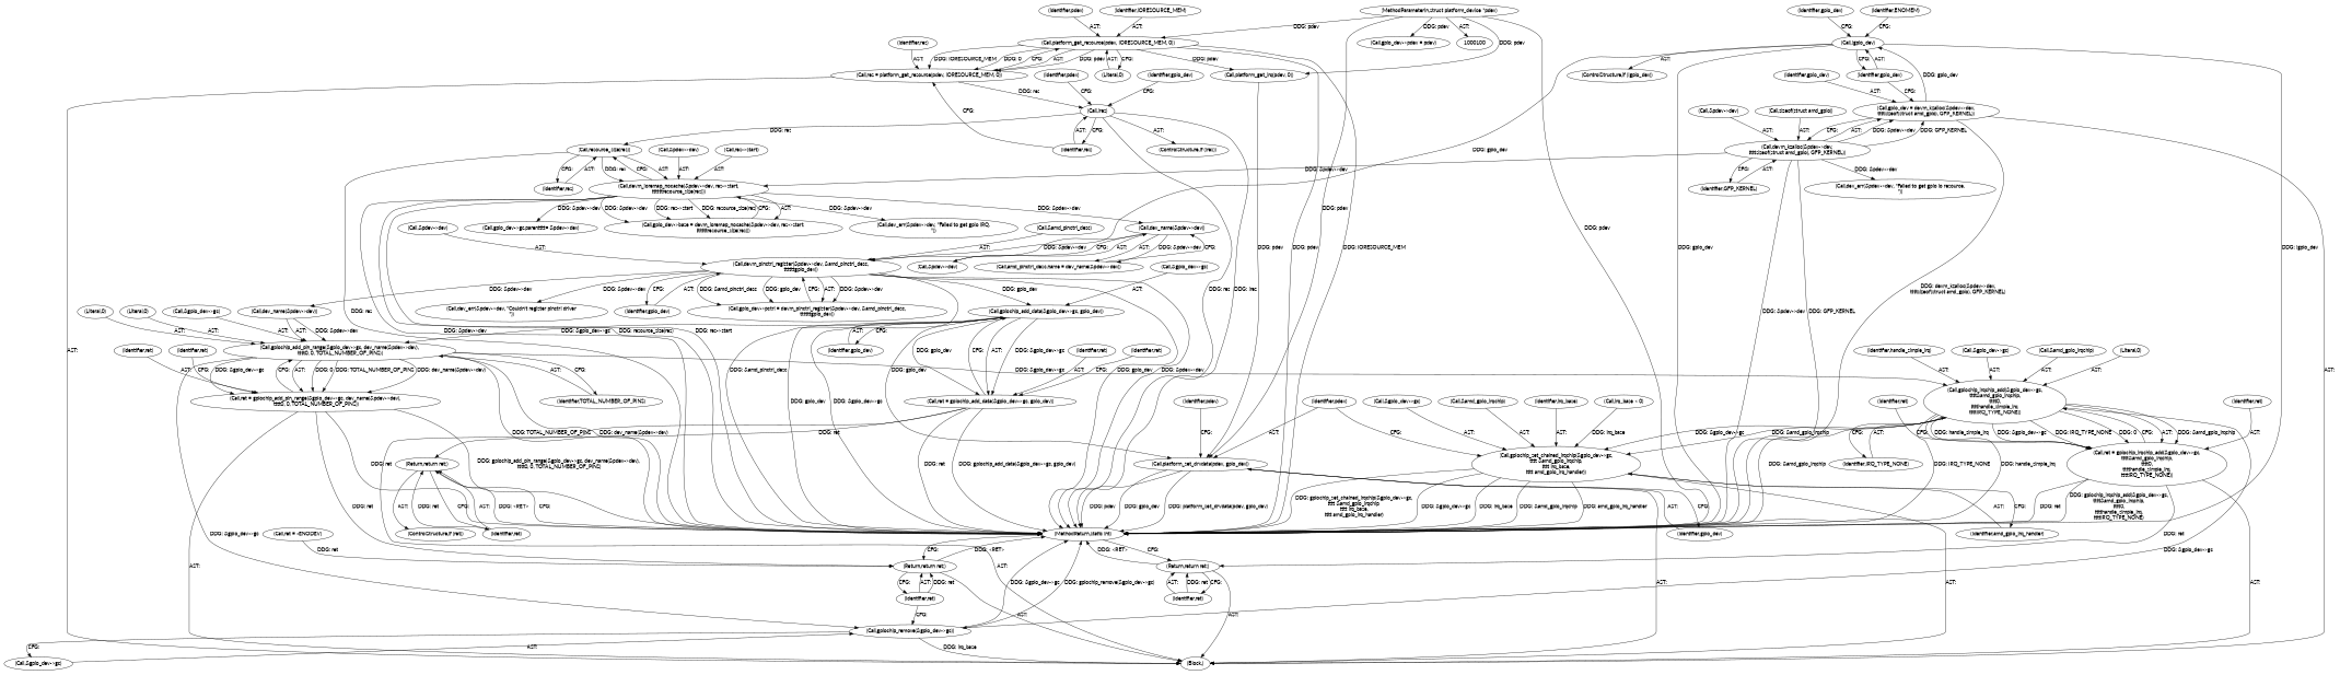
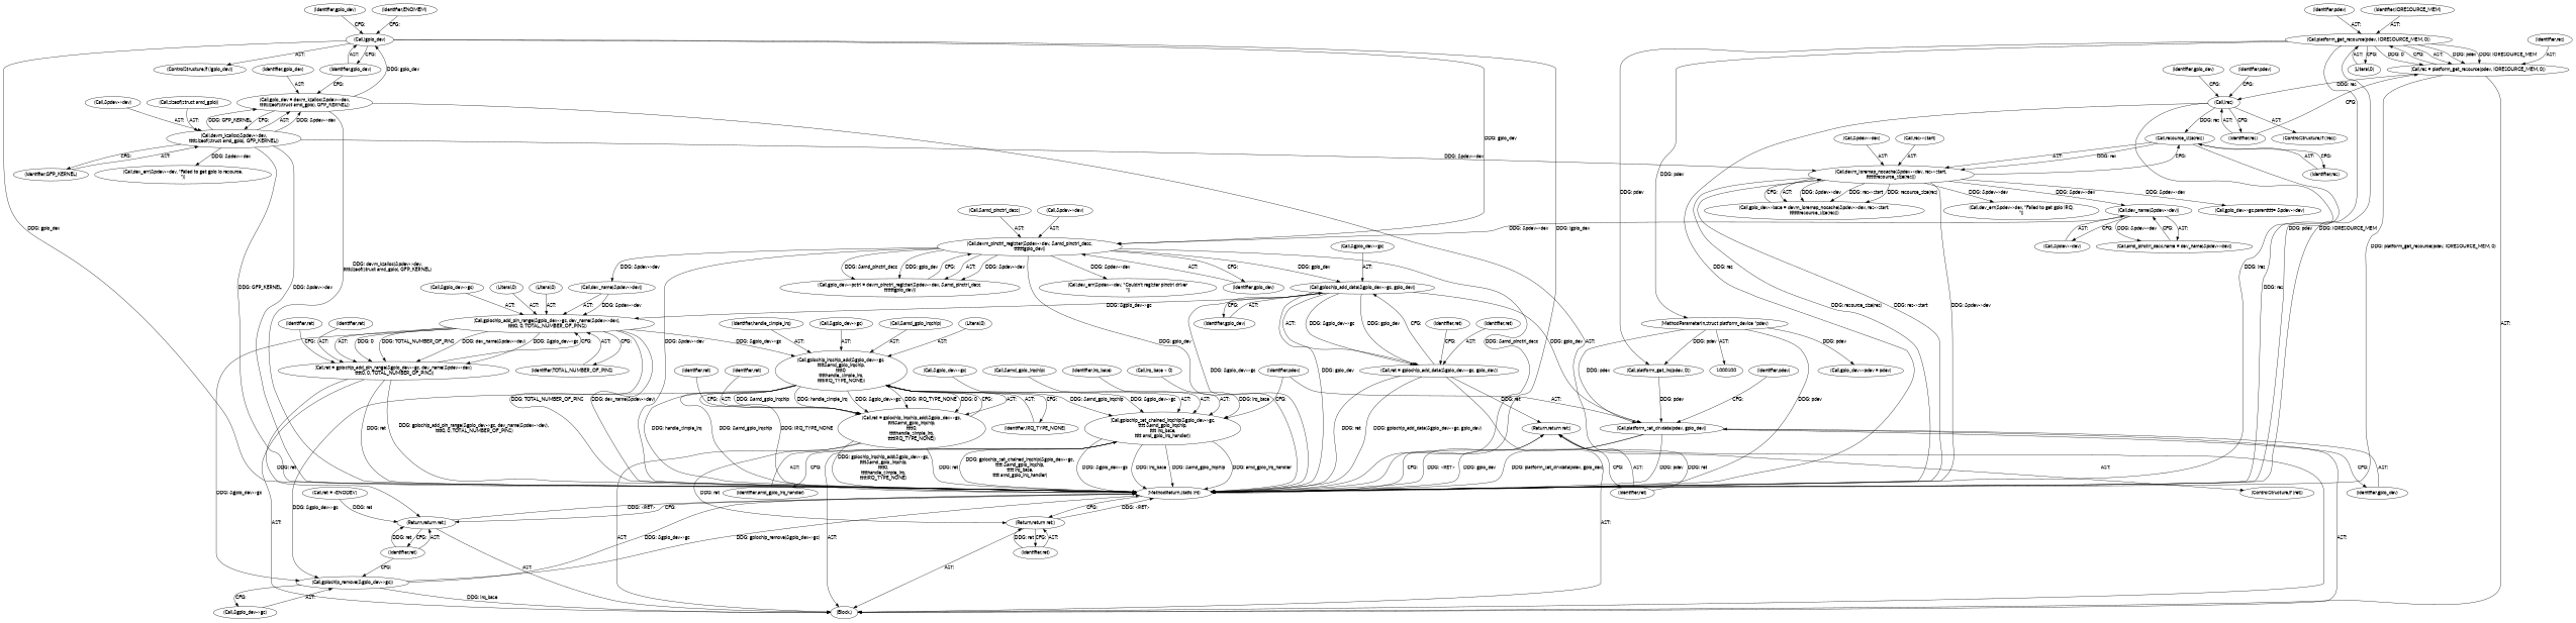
  digraph {
    fontname=Lato
    node [fontname=Lato]
    edge [fontname=Lato]
    n1 [label="(Call,gpiochip_add_data(&gpio_dev->gc, gpio_dev))"]
    n2 [label="(Call,ret = gpiochip_add_data(&gpio_dev->gc, gpio_dev))"]
    n3 [label="(Call,gpiochip_add_pin_range(&gpio_dev->gc, dev_name(&pdev->dev),\n \t\t\t\t0, 0, TOTAL_NUMBER_OF_PINS))"]
    n4 [label="(Call,platform_set_drvdata(pdev, gpio_dev))"]
    n5 [label="(MethodReturn,static int)"]
    n6 [label="(Identifier,gpio_dev)"]
    n7 [label="(Block,)"]
    n8 [label="(Return,return ret;)"]
    n9 [label="(Call,ret = gpiochip_add_pin_range(&gpio_dev->gc, dev_name(&pdev->dev),\n \t\t\t\t0, 0, TOTAL_NUMBER_OF_PINS))"]
    n10 [label="(Call,gpiochip_irqchip_add(&gpio_dev->gc,\n\t\t\t\t&amd_gpio_irqchip,\n\t\t\t\t0,\n\t\t\t\thandle_simple_irq,\n\t\t\t\tIRQ_TYPE_NONE))"]
    n11 [label="(Call,gpiochip_remove(&gpio_dev->gc))"]
    n12 [label="(Identifier,TOTAL_NUMBER_OF_PINS)"]
    n13 [label="(Identifier,gpio_dev)"]
    n14 [label="(Return,return ret;)"]
    n15 [label="(Return,return ret;)"]
    n16 [label="(Call,devm_pinctrl_register(&pdev->dev, &amd_pinctrl_desc,\n\t\t\t\t\t\tgpio_dev))"]
    n17 [label="(Call,dev_err(&pdev->dev, \"Couldn't register pinctrl driver\n\"))"]
    n18 [label="(Identifier,gpio_dev)"]
    n19 [label="(Call,dev_name(&pdev->dev))"]
    n20 [label="(Call,gpio_dev->pctrl = devm_pinctrl_register(&pdev->dev, &amd_pinctrl_desc,\n\t\t\t\t\t\tgpio_dev))"]
    n21 [label="(Call,dev_name(&pdev->dev))"]
    n22 [label="(Call,amd_pinctrl_desc.name = dev_name(&pdev->dev))"]
    n23 [label="(Call,&pdev->dev)"]
    n24 [label="(Call,devm_ioremap_nocache(&pdev->dev, res->start,\n\t\t\t\t\t\tresource_size(res)))"]
    n25 [label="(Call,resource_size(res))"]
    n26 [label="(Call,gpio_dev->gc.parent\t\t\t= &pdev->dev)"]
    n27 [label="(Call,gpio_dev->base = devm_ioremap_nocache(&pdev->dev, res->start,\n\t\t\t\t\t\tresource_size(res)))"]
    n28 [label="(Call,dev_err(&pdev->dev, \"Failed to get gpio IRQ.\n\"))"]
    n29 [label="(Identifier,res)"]
    n30 [label="(Call,devm_kzalloc(&pdev->dev,\n\t\t\t\tsizeof(struct amd_gpio), GFP_KERNEL))"]
    n31 [label="(Call,gpio_dev = devm_kzalloc(&pdev->dev,\n\t\t\t\tsizeof(struct amd_gpio), GFP_KERNEL))"]
    n32 [label="(Call,dev_err(&pdev->dev, \"Failed to get gpio io resource.\n\"))"]
    n33 [label="(Identifier,GFP_KERNEL)"]
    n34 [label="(Call,!gpio_dev)"]
    n35 [label="(Call,!res)"]
    n36 [label="(Identifier,res)"]
    n37 [label="(ControlStructure,if (!res))"]
    n38 [label="(Call,res = platform_get_resource(pdev, IORESOURCE_MEM, 0))"]
    n39 [label="(Call,platform_get_resource(pdev, IORESOURCE_MEM, 0))"]
    n40 [label="(Call,platform_get_irq(pdev, 0))"]
    n41 [label="(Literal,0)"]
    n42 [label="(MethodParameterIn,struct platform_device *pdev)"]
    n43 [label="(Call,gpio_dev->pdev = pdev)"]
    1000100
    n45 [label="(ControlStructure,if (!gpio_dev))"]
    n46 [label="(Identifier,gpio_dev)"]
    n47 [label="(ControlStructure,if (ret))"]
    n48 [label="(Identifier,ret)"]
    n49 [label="(Call,ret = gpiochip_irqchip_add(&gpio_dev->gc,\n\t\t\t\t&amd_gpio_irqchip,\n\t\t\t\t0,\n\t\t\t\thandle_simple_irq,\n\t\t\t\tIRQ_TYPE_NONE))"]
    n50 [label="(Call,gpiochip_set_chained_irqchip(&gpio_dev->gc,\n\t\t\t\t &amd_gpio_irqchip,\n\t\t\t\t irq_base,\n\t\t\t\t amd_gpio_irq_handler))"]
    n51 [label="(Identifier,IRQ_TYPE_NONE)"]
    n52 [label="(Call,&gpio_dev->gc)"]
    n53 [label="(Identifier,ret)"]
    n54 [label="(Identifier,amd_gpio_irq_handler)"]
    n55 [label="(Identifier,ret)"]
    n56 [label="(Identifier,ret)"]
    n57 [label="(Identifier,gpio_dev)"]
    n58 [label="(Call,&gpio_dev->gc)"]
    n59 [label="(Identifier,gpio_dev)"]
    n60 [label="(Call,&amd_gpio_irqchip)"]
    n61 [label="(Call,res->start)"]
    n62 [label="(Call,&gpio_dev->gc)"]
    n63 [label="(Call,&pdev->dev)"]
    n64 [label="(Call,&amd_gpio_irqchip)"]
    n65 [label="(Call,sizeof(struct amd_gpio))"]
    n66 [label="(Call,&amd_pinctrl_desc)"]
    n67 [label="(Literal,0)"]
    n68 [label="(Identifier,irq_base)"]
    n69 [label="(Call,irq_base < 0)"]
    n70 [label="(Call,&gpio_dev->gc)"]
    n71 [label="(Literal,0)"]
    n72 [label="(Identifier,pdev)"]
    n73 [label="(Identifier,ret)"]
    n74 [label="(Call,&pdev->dev)"]
    n75 [label="(Identifier,pdev)"]
    n76 [label="(Identifier,handle_simple_irq)"]
    n77 [label="(Identifier,pdev)"]
    n78 [label="(Identifier,ret)"]
    n79 [label="(Identifier,ret)"]
    n80 [label="(Identifier,res)"]
    n81 [label="(Literal,0)"]
    n82 [label="(Identifier,gpio_dev)"]
    n83 [label="(Identifier,IORESOURCE_MEM)"]
    n84 [label="(Call,ret = -ENODEV)"]
    n85 [label="(Identifier,ENOMEM)"]
    n86 [label="(Identifier,ret)"]
    n87 [label="(Call,&gpio_dev->gc)"]
    n88 [label="(Call,&pdev->dev)"]
    n89 [label="(Identifier,ret)"]
    n90 [label="(Identifier,pdev)"]
    n1 -> n2 [label="AST: "]
    n1 -> n2 [label="DDG: &gpio_dev->gc"]
    n1 -> n2 [label="DDG: gpio_dev"]
    n1 -> n3 [label="DDG: &gpio_dev->gc"]
    n1 -> n4 [label="DDG: gpio_dev"]
    n1 -> n5 [label="DDG: gpio_dev"]
    n1 -> n5 [label="DDG: &gpio_dev->gc"]
    n1 -> n6 [label="CFG: "]
    n2 -> n1 [label="CFG: "]
    n2 -> n5 [label="DDG: ret"]
    n2 -> n5 [label="DDG: gpiochip_add_data(&gpio_dev->gc, gpio_dev)"]
    n2 -> n7 [label="AST: "]
    n2 -> n8 [label="DDG: ret"]
    n3 -> n5 [label="DDG: TOTAL_NUMBER_OF_PINS"]
    n3 -> n5 [label="DDG: dev_name(&pdev->dev)"]
    n3 -> n9 [label="AST: "]
    n3 -> n9 [label="DDG: 0"]
    n3 -> n9 [label="DDG: TOTAL_NUMBER_OF_PINS"]
    n3 -> n9 [label="DDG: dev_name(&pdev->dev)"]
    n3 -> n9 [label="DDG: &gpio_dev->gc"]
    n3 -> n10 [label="DDG: &gpio_dev->gc"]
    n3 -> n11 [label="DDG: &gpio_dev->gc"]
    n3 -> n12 [label="CFG: "]
    n4 -> n5 [label="DDG: pdev"]
    n4 -> n5 [label="DDG: gpio_dev"]
    n4 -> n5 [label="DDG: platform_set_drvdata(pdev, gpio_dev)"]
    n4 -> n7 [label="AST: "]
    n4 -> n13 [label="CFG: "]
    n5 -> n8 [label="CFG: "]
    n5 -> n14 [label="CFG: "]
    n5 -> n15 [label="CFG: "]
    n6 -> n1 [label="AST: "]
    n8 -> n5 [label="DDG: <RET>"]
    n8 -> n47 [label="AST: "]
    n8 -> n48 [label="CFG: "]
    n9 -> n3 [label="CFG: "]
    n9 -> n5 [label="DDG: ret"]
    n9 -> n5 [label="DDG: gpiochip_add_pin_range(&gpio_dev->gc, dev_name(&pdev->dev),\n \t\t\t\t0, 0, TOTAL_NUMBER_OF_PINS)"]
    n9 -> n7 [label="AST: "]
    n9 -> n14 [label="DDG: ret"]
    n10 -> n5 [label="DDG: &amd_gpio_irqchip"]
    n10 -> n5 [label="DDG: IRQ_TYPE_NONE"]
    n10 -> n5 [label="DDG: handle_simple_irq"]
    n10 -> n11 [label="DDG: &gpio_dev->gc"]
    n10 -> n49 [label="AST: "]
    n10 -> n49 [label="DDG: &amd_gpio_irqchip"]
    n10 -> n49 [label="DDG: handle_simple_irq"]
    n10 -> n49 [label="DDG: &gpio_dev->gc"]
    n10 -> n49 [label="DDG: IRQ_TYPE_NONE"]
    n10 -> n49 [label="DDG: 0"]
    n10 -> n50 [label="DDG: &gpio_dev->gc"]
    n10 -> n50 [label="DDG: &amd_gpio_irqchip"]
    n10 -> n51 [label="CFG: "]
    n11 -> n5 [label="DDG: &gpio_dev->gc"]
    n11 -> n5 [label="DDG: gpiochip_remove(&gpio_dev->gc)"]
    n11 -> n7 [label="DDG: irq_base"]
    n11 -> n52 [label="CFG: "]
    n12 -> n3 [label="AST: "]
    n13 -> n4 [label="AST: "]
    n14 -> n5 [label="DDG: <RET>"]
    n14 -> n7 [label="AST: "]
    n14 -> n53 [label="CFG: "]
    n15 -> n5 [label="DDG: <RET>"]
    n15 -> n7 [label="AST: "]
    n15 -> n55 [label="CFG: "]
    n16 -> n1 [label="DDG: gpio_dev"]
    n16 -> n5 [label="DDG: &amd_pinctrl_desc"]
    n16 -> n5 [label="DDG: gpio_dev"]
    n16 -> n5 [label="DDG: &pdev->dev"]
    n16 -> n17 [label="DDG: &pdev->dev"]
    n16 -> n18 [label="CFG: "]
    n16 -> n19 [label="DDG: &pdev->dev"]
    n16 -> n20 [label="AST: "]
    n16 -> n20 [label="DDG: &pdev->dev"]
    n16 -> n20 [label="DDG: &amd_pinctrl_desc"]
    n16 -> n20 [label="DDG: gpio_dev"]
    n18 -> n16 [label="AST: "]
    n19 -> n3 [label="AST: "]
    n19 -> n3 [label="DDG: &pdev->dev"]
    n20 -> n16 [label="CFG: "]
    n21 -> n16 [label="DDG: &pdev->dev"]
    n21 -> n22 [label="AST: "]
    n21 -> n22 [label="DDG: &pdev->dev"]
    n21 -> n23 [label="CFG: "]
    n22 -> n21 [label="CFG: "]
    n23 -> n21 [label="AST: "]
    n24 -> n5 [label="DDG: res->start"]
    n24 -> n5 [label="DDG: &pdev->dev"]
    n24 -> n5 [label="DDG: resource_size(res)"]
    n24 -> n21 [label="DDG: &pdev->dev"]
    n24 -> n25 [label="CFG: "]
    n24 -> n26 [label="DDG: &pdev->dev"]
    n24 -> n27 [label="AST: "]
    n24 -> n27 [label="DDG: &pdev->dev"]
    n24 -> n27 [label="DDG: res->start"]
    n24 -> n27 [label="DDG: resource_size(res)"]
    n24 -> n28 [label="DDG: &pdev->dev"]
    n25 -> n5 [label="DDG: res"]
    n25 -> n24 [label="AST: "]
    n25 -> n24 [label="DDG: res"]
    n25 -> n29 [label="CFG: "]
    n27 -> n24 [label="CFG: "]
    n29 -> n25 [label="AST: "]
    n30 -> n5 [label="DDG: &pdev->dev"]
    n30 -> n5 [label="DDG: GFP_KERNEL"]
    n30 -> n24 [label="DDG: &pdev->dev"]
    n30 -> n31 [label="AST: "]
    n30 -> n31 [label="DDG: &pdev->dev"]
    n30 -> n31 [label="DDG: GFP_KERNEL"]
    n30 -> n32 [label="DDG: &pdev->dev"]
    n30 -> n33 [label="CFG: "]
    n31 -> n5 [label="DDG: devm_kzalloc(&pdev->dev,\n\t\t\t\tsizeof(struct amd_gpio), GFP_KERNEL)"]
    n31 -> n7 [label="AST: "]
    n31 -> n30 [label="CFG: "]
    n31 -> n34 [label="DDG: gpio_dev"]
    n33 -> n30 [label="AST: "]
    n34 -> n5 [label="DDG: !gpio_dev"]
    n34 -> n5 [label="DDG: gpio_dev"]
    n34 -> n16 [label="DDG: gpio_dev"]
    n34 -> n45 [label="AST: "]
    n34 -> n46 [label="CFG: "]
    n35 -> n5 [label="DDG: res"]
    n35 -> n5 [label="DDG: !res"]
    n35 -> n25 [label="DDG: res"]
    n35 -> n36 [label="CFG: "]
    n35 -> n37 [label="AST: "]
    n36 -> n35 [label="AST: "]
    n36 -> n38 [label="CFG: "]
+   n38 -> n5 [label="DDG: platform_get_resource(pdev, IORESOURCE_MEM, 0)"]
    n38 -> n7 [label="AST: "]
    n38 -> n35 [label="DDG: res"]
    n38 -> n39 [label="CFG: "]
    n39 -> n5 [label="DDG: pdev"]
    n39 -> n5 [label="DDG: IORESOURCE_MEM"]
    n39 -> n38 [label="AST: "]
    n39 -> n38 [label="DDG: pdev"]
    n39 -> n38 [label="DDG: IORESOURCE_MEM"]
    n39 -> n38 [label="DDG: 0"]
    n39 -> n40 [label="DDG: pdev"]
    n39 -> n41 [label="CFG: "]
    n40 -> n4 [label="DDG: pdev"]
    n41 -> n39 [label="AST: "]
    n42 -> n4 [label="DDG: pdev"]
    n42 -> n5 [label="DDG: pdev"]
-   n42 -> n39 [label="DDG: pdev"]
+   n39 -> n42 [label="DDG: pdev"]
    n42 -> n40 [label="DDG: pdev"]
    n42 -> n43 [label="DDG: pdev"]
    n42 -> 1000100 [label="AST: "]
    n46 -> n31 [label="CFG: "]
    n46 -> n34 [label="AST: "]
    n48 -> n8 [label="AST: "]
    n48 -> n8 [label="DDG: ret"]
    n49 -> n5 [label="DDG: ret"]
    n49 -> n5 [label="DDG: gpiochip_irqchip_add(&gpio_dev->gc,\n\t\t\t\t&amd_gpio_irqchip,\n\t\t\t\t0,\n\t\t\t\thandle_simple_irq,\n\t\t\t\tIRQ_TYPE_NONE)"]
    n49 -> n7 [label="AST: "]
    n49 -> n10 [label="CFG: "]
    n49 -> n15 [label="DDG: ret"]
    n50 -> n5 [label="DDG: amd_gpio_irq_handler"]
    n50 -> n5 [label="DDG: gpiochip_set_chained_irqchip(&gpio_dev->gc,\n\t\t\t\t &amd_gpio_irqchip,\n\t\t\t\t irq_base,\n\t\t\t\t amd_gpio_irq_handler)"]
    n50 -> n5 [label="DDG: &gpio_dev->gc"]
    n50 -> n5 [label="DDG: irq_base"]
    n50 -> n5 [label="DDG: &amd_gpio_irqchip"]
    n50 -> n7 [label="AST: "]
    n50 -> n54 [label="CFG: "]
    n51 -> n10 [label="AST: "]
    n52 -> n11 [label="AST: "]
    n53 -> n11 [label="CFG: "]
    n53 -> n14 [label="AST: "]
    n53 -> n14 [label="DDG: ret"]
    n54 -> n50 [label="AST: "]
    n55 -> n15 [label="AST: "]
    n55 -> n15 [label="DDG: ret"]
    n56 -> n9 [label="AST: "]
    n57 -> n34 [label="CFG: "]
    n58 -> n3 [label="AST: "]
    n59 -> n35 [label="CFG: "]
    n60 -> n50 [label="AST: "]
    n61 -> n24 [label="AST: "]
    n62 -> n1 [label="AST: "]
    n63 -> n16 [label="AST: "]
    n64 -> n10 [label="AST: "]
    n65 -> n30 [label="AST: "]
    n66 -> n16 [label="AST: "]
    n67 -> n3 [label="AST: "]
    n68 -> n50 [label="AST: "]
    n69 -> n50 [label="DDG: irq_base"]
    n70 -> n50 [label="AST: "]
    n71 -> n10 [label="AST: "]
    n72 -> n4 [label="CFG: "]
    n73 -> n49 [label="AST: "]
    n74 -> n30 [label="AST: "]
    n75 -> n39 [label="AST: "]
    n76 -> n10 [label="AST: "]
    n77 -> n35 [label="CFG: "]
    n78 -> n2 [label="CFG: "]
    n79 -> n2 [label="AST: "]
    n80 -> n38 [label="AST: "]
    n81 -> n3 [label="AST: "]
    n82 -> n31 [label="AST: "]
    n83 -> n39 [label="AST: "]
    n84 -> n14 [label="DDG: ret"]
    n85 -> n34 [label="CFG: "]
    n86 -> n49 [label="CFG: "]
    n87 -> n10 [label="AST: "]
    n88 -> n24 [label="AST: "]
    n89 -> n9 [label="CFG: "]
    n90 -> n4 [label="AST: "]
    n90 -> n50 [label="CFG: "]
  }
